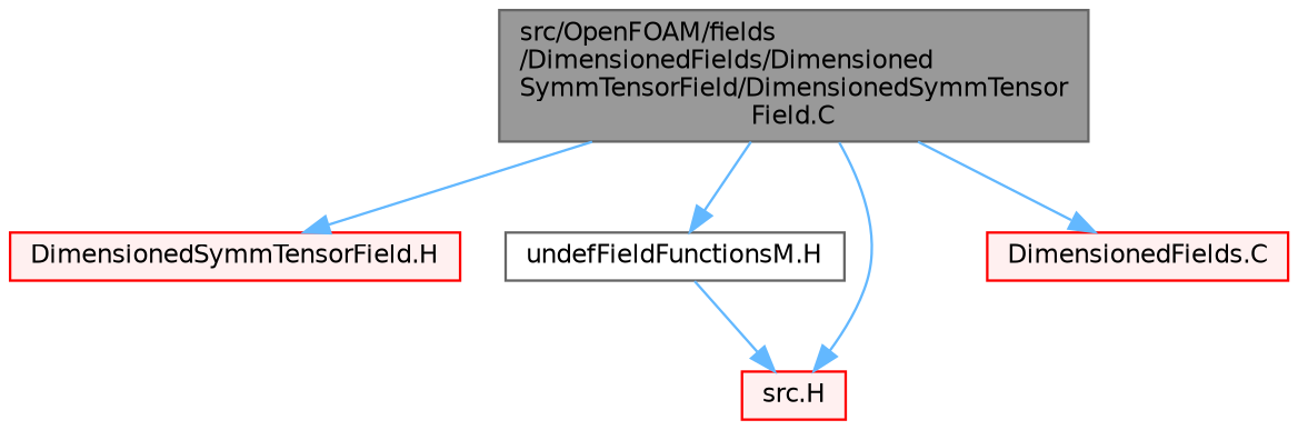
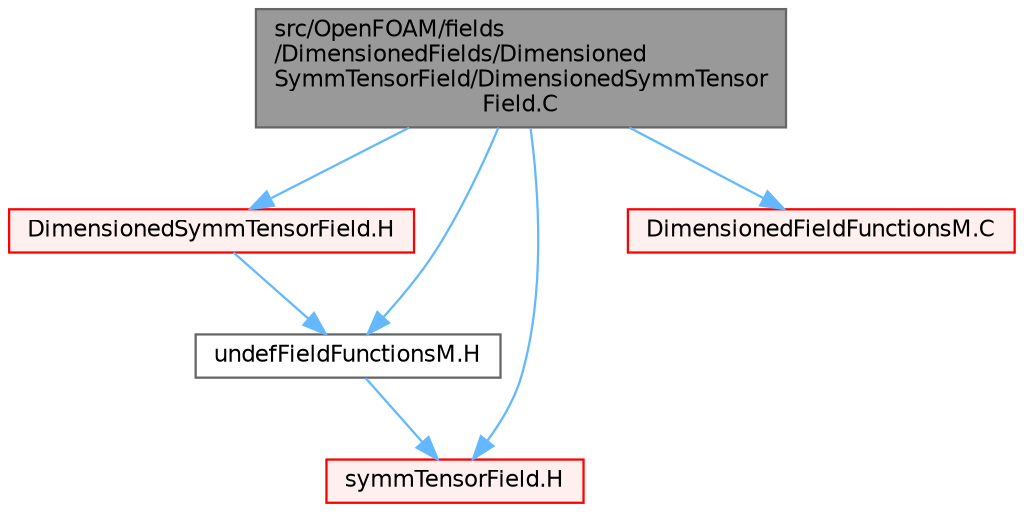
  digraph {
    node [color=red fillcolor="#FFF0F0" fontname=Helvetica fontsize=10 shape=box style=filled]
    edge [color=steelblue1 fontname=Helvetica fontsize=10 labelfontname=Helvetica labelfontsize=10 style=solid]
    n1 [color=gray40 fillcolor=grey60 fontcolor=black height=0.2 label="src/OpenFOAM/fields\l/DimensionedFields/Dimensioned\lSymmTensorField/DimensionedSymmTensor\lField.C" width=0.4]
    n2 [height=0.2 label="DimensionedSymmTensorField.H" width=0.4]
    n3 [color=grey40 fillcolor=white height=0.2 label="undefFieldFunctionsM.H" width=0.4]
-   n4 [height=0.2 label="src.H" width=0.4]
-   n5 [height=0.2 label="DimensionedFields.C" width=0.4]
+   n4 [height=0.2 label="symmTensorField.H" width=0.4]
+   n5 [height=0.2 label="DimensionedFieldFunctionsM.C" width=0.4]
    n1 -> n2
    n1 -> n3
    n1 -> n4
    n1 -> n5
+   n2 -> n3
    n3 -> n4
  }
